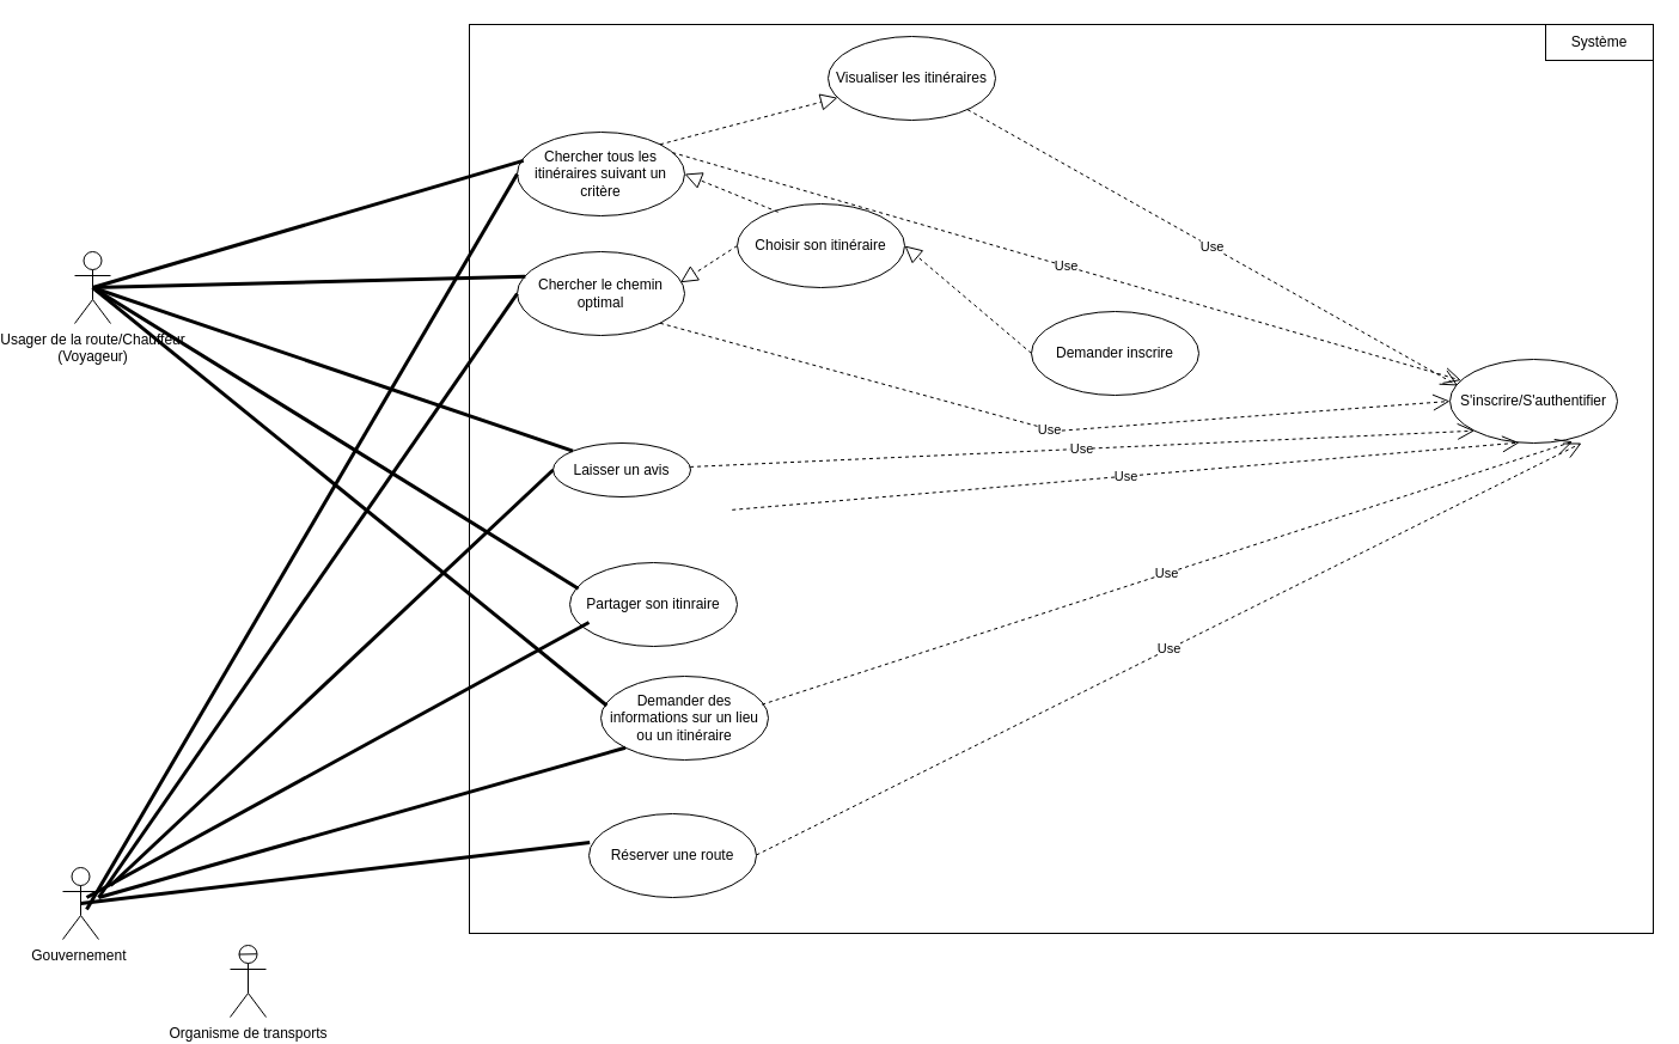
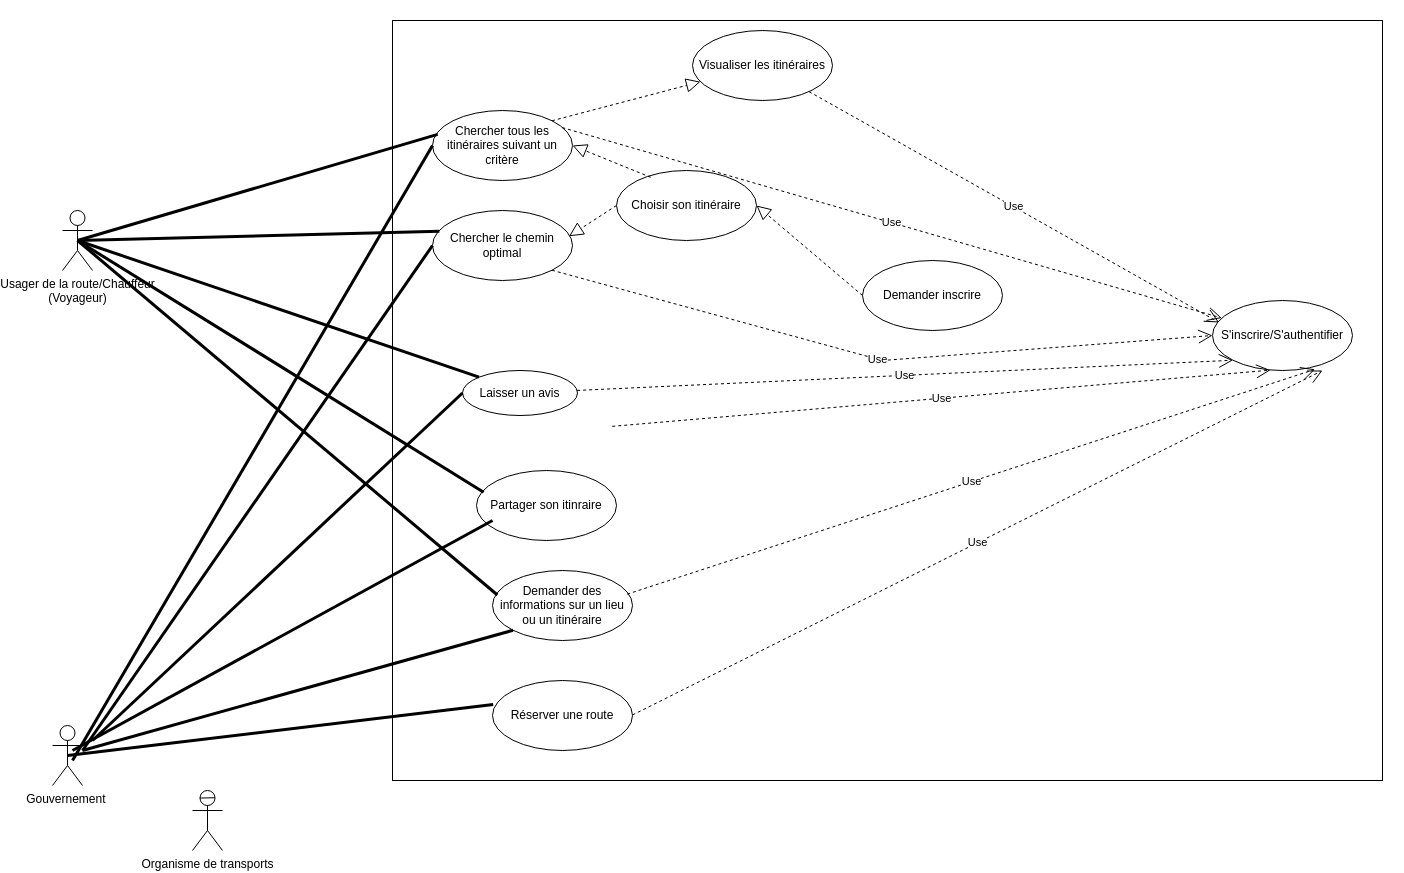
  <mxCell id="0" />
  <mxCell id="1" parent="0" />
  <mxCell id="2" value="&lt;span style=&quot;color: rgba(0, 0, 0, 0); font-family: monospace; font-size: 0px; text-align: start; text-wrap: nowrap; background-color: rgb(27, 29, 30);&quot;&gt;%3CmxGraphModel%3E%3Croot%3E%3CmxCell%20id%3D%220%22%2F%3E%3CmxCell%20id%3D%221%22%20parent%3D%220%22%2F%3E%3CmxCell%20id%3D%222%22%20value%3D%22%22%20style%3D%22endArrow%3Dblock%3Bdashed%3D1%3BendFill%3D0%3BendSize%3D12%3Bhtml%3D1%3Brounded%3D0%3BentryX%3D1%3BentryY%3D0.5%3BentryDx%3D0%3BentryDy%3D0%3BexitX%3D0%3BexitY%3D0.5%3BexitDx%3D0%3BexitDy%3D0%3B%22%20edge%3D%221%22%20parent%3D%221%22%3E%3CmxGeometry%20width%3D%22160%22%20relative%3D%221%22%20as%3D%22geometry%22%3E%3CmxPoint%20x%3D%22730%22%20y%3D%22155%22%20as%3D%22sourcePoint%22%2F%3E%3CmxPoint%20x%3D%22624%22%20y%3D%2265%22%20as%3D%22targetPoint%22%2F%3E%3C%2FmxGeometry%3E%3C%2FmxCell%3E%3C%2Froot%3E%3C%2FmxGraphModel%3E&lt;/span&gt;&lt;span style=&quot;color: rgba(0, 0, 0, 0); font-family: monospace; font-size: 0px; text-align: start; text-wrap: nowrap; background-color: rgb(27, 29, 30);&quot;&gt;%3CmxGraphModel%3E%3Croot%3E%3CmxCell%20id%3D%220%22%2F%3E%3CmxCell%20id%3D%221%22%20parent%3D%220%22%2F%3E%3CmxCell%20id%3D%222%22%20value%3D%22%22%20style%3D%22endArrow%3Dblock%3Bdashed%3D1%3BendFill%3D0%3BendSize%3D12%3Bhtml%3D1%3Brounded%3D0%3BentryX%3D1%3BentryY%3D0.5%3BentryDx%3D0%3BentryDy%3D0%3BexitX%3D0%3BexitY%3D0.5%3BexitDx%3D0%3BexitDy%3D0%3B%22%20edge%3D%221%22%20parent%3D%221%22%3E%3CmxGeometry%20width%3D%22160%22%20relative%3D%221%22%20as%3D%22geometry%22%3E%3CmxPoint%20x%3D%22730%22%20y%3D%22155%22%20as%3D%22sourcePoint%22%2F%3E%3CmxPoint%20x%3D%22624%22%20y%3D%2265%22%20as%3D%22targetPoint%22%2F%3E%3C%2FmxGeometry%3E%3C%2FmxCell%3E%3C%2Froot%3E%3C%2FmxGraphModel%3E&lt;/span&gt;&lt;span style=&quot;color: rgba(0, 0, 0, 0); font-family: monospace; font-size: 0px; text-align: start; text-wrap: nowrap; background-color: rgb(27, 29, 30);&quot;&gt;%3CmxGraphModel%3E%3Croot%3E%3CmxCell%20id%3D%220%22%2F%3E%3CmxCell%20id%3D%221%22%20parent%3D%220%22%2F%3E%3CmxCell%20id%3D%222%22%20value%3D%22%22%20style%3D%22endArrow%3Dblock%3Bdashed%3D1%3BendFill%3D0%3BendSize%3D12%3Bhtml%3D1%3Brounded%3D0%3BentryX%3D1%3BentryY%3D0.5%3BentryDx%3D0%3BentryDy%3D0%3BexitX%3D0%3BexitY%3D0.5%3BexitDx%3D0%3BexitDy%3D0%3B%22%20edge%3D%221%22%20parent%3D%221%22%3E%3CmxGeometry%20width%3D%22160%22%20relative%3D%221%22%20as%3D%22geometry%22%3E%3CmxPoint%20x%3D%22730%22%20y%3D%22155%22%20as%3D%22sourcePoint%22%2F%3E%3CmxPoint%20x%3D%22624%22%20y%3D%2265%22%20as%3D%22targetPoint%22%2F%3E%3C%2FmxGeometry%3E%3C%2FmxCell%3E%3C%2Froot%3E%3C%2FmxGraphModel%3E&lt;/span&gt;" style="whiteSpace=wrap;html=1;labelBackgroundColor=default;" vertex="1" parent="1"><mxGeometry x="360" y="20" width="990" height="760" as="geometry" /></mxCell>
  <mxCell id="3" value="Usager de la route/Chauffeur&lt;div&gt;(Voyageur)&lt;/div&gt;" style="shape=umlActor;verticalLabelPosition=bottom;verticalAlign=top;html=1;outlineConnect=0;" vertex="1" parent="1"><mxGeometry x="30" y="210" width="30" height="60" as="geometry" /></mxCell>
- <mxCell id="4" value="Système" style="rounded=0;labelBackgroundColor=none;labelBorderColor=none;fontColor=default;whiteSpace=wrap;html=1;" vertex="1" parent="1"><mxGeometry x="1260" y="20" width="90" height="30" as="geometry" /></mxCell>
  <mxCell id="5" value="Gouvernement&amp;nbsp;&lt;div&gt;&lt;br&gt;&lt;/div&gt;" style="shape=umlActor;verticalLabelPosition=bottom;verticalAlign=top;html=1;outlineConnect=0;" vertex="1" parent="1"><mxGeometry x="20" y="725" width="30" height="60" as="geometry" /></mxCell>
  <mxCell id="6" value="Organisme de transports" style="shape=umlActor;verticalLabelPosition=bottom;verticalAlign=top;html=1;" vertex="1" parent="1"><mxGeometry x="160" y="790" width="30" height="60" as="geometry" /></mxCell>
  <mxCell id="7" value="" style="endArrow=none;html=1;entryX=0.743;entryY=0.121;entryDx=0;entryDy=0;entryPerimeter=0;exitX=0.246;exitY=0.126;exitDx=0;exitDy=0;exitPerimeter=0;" edge="1" parent="1" source="6" target="6"><mxGeometry width="50" height="50" relative="1" as="geometry"><mxPoint x="730" y="840" as="sourcePoint" /><mxPoint x="780" y="790" as="targetPoint" /></mxGeometry></mxCell>
  <mxCell id="8" value="S'inscrire/S'authentifier" style="ellipse;whiteSpace=wrap;html=1;" vertex="1" parent="1"><mxGeometry x="1180" y="300" width="140" height="70" as="geometry" /></mxCell>
  <mxCell id="9" value="Chercher tous les itinéraires suivant un critère" style="ellipse;whiteSpace=wrap;html=1;" vertex="1" parent="1"><mxGeometry x="400" y="110" width="140" height="70" as="geometry" /></mxCell>
  <mxCell id="10" value="Chercher le chemin optimal" style="ellipse;whiteSpace=wrap;html=1;" vertex="1" parent="1"><mxGeometry x="400" y="210" width="140" height="70" as="geometry" /></mxCell>
  <mxCell id="11" value="" style="endArrow=block;dashed=1;endFill=0;endSize=12;html=1;rounded=0;entryX=0.975;entryY=0.368;entryDx=0;entryDy=0;entryPerimeter=0;exitX=0;exitY=0.5;exitDx=0;exitDy=0;" edge="1" parent="1" source="24" target="10"><mxGeometry width="160" relative="1" as="geometry"><mxPoint x="560.003" y="286.246" as="sourcePoint" /><mxPoint x="610.9" y="270" as="targetPoint" /></mxGeometry></mxCell>
  <mxCell id="12" value="Laisser un avis" style="ellipse;whiteSpace=wrap;html=1;" vertex="1" parent="1"><mxGeometry x="430" y="370" width="115" height="45" as="geometry" /></mxCell>
  <mxCell id="13" value="Demander inscrire" style="ellipse;whiteSpace=wrap;html=1;" vertex="1" parent="1"><mxGeometry x="830" y="260" width="140" height="70" as="geometry" /></mxCell>
  <mxCell id="14" value="Partager son itinraire" style="ellipse;whiteSpace=wrap;html=1;" vertex="1" parent="1"><mxGeometry x="444" y="470" width="140" height="70" as="geometry" /></mxCell>
- <mxCell id="15" value="Demander des informations sur un lieu ou un itinéraire" style="ellipse;whiteSpace=wrap;html=1;" vertex="1" parent="1"><mxGeometry x="470" y="565" width="140" height="70" as="geometry" /></mxCell>
+ <mxCell id="15" value="Demander des informations sur un lieu ou un itinéraire" style="ellipse;whiteSpace=wrap;html=1;" vertex="1" parent="1"><mxGeometry x="460" y="570" width="140" height="70" as="geometry" /></mxCell>
  <mxCell id="16" value="Réserver une route" style="ellipse;whiteSpace=wrap;html=1;" vertex="1" parent="1"><mxGeometry x="460" y="680" width="140" height="70" as="geometry" /></mxCell>
  <mxCell id="17" value="" style="endArrow=none;startArrow=none;endFill=0;startFill=0;endSize=8;html=1;verticalAlign=bottom;labelBackgroundColor=none;strokeWidth=3;rounded=0;exitX=0.5;exitY=0.5;exitDx=0;exitDy=0;exitPerimeter=0;entryX=0.037;entryY=0.341;entryDx=0;entryDy=0;entryPerimeter=0;" edge="1" parent="1" source="3" target="9"><mxGeometry width="160" relative="1" as="geometry"><mxPoint x="250" y="440" as="sourcePoint" /><mxPoint x="410" y="440" as="targetPoint" /></mxGeometry></mxCell>
  <mxCell id="18" value="" style="endArrow=none;startArrow=none;endFill=0;startFill=0;endSize=8;html=1;verticalAlign=bottom;labelBackgroundColor=none;strokeWidth=3;rounded=0;exitX=0.5;exitY=0.5;exitDx=0;exitDy=0;exitPerimeter=0;entryX=0.049;entryY=0.295;entryDx=0;entryDy=0;entryPerimeter=0;" edge="1" parent="1" source="3" target="10"><mxGeometry width="160" relative="1" as="geometry"><mxPoint x="250" y="450" as="sourcePoint" /><mxPoint x="410" y="450" as="targetPoint" /></mxGeometry></mxCell>
  <mxCell id="19" value="" style="endArrow=none;startArrow=none;endFill=0;startFill=0;endSize=8;html=1;verticalAlign=bottom;labelBackgroundColor=none;strokeWidth=3;rounded=0;entryX=0;entryY=0;entryDx=0;entryDy=0;exitX=0.5;exitY=0.5;exitDx=0;exitDy=0;exitPerimeter=0;" edge="1" parent="1" source="3" target="12"><mxGeometry width="160" relative="1" as="geometry"><mxPoint x="205" y="250" as="sourcePoint" /><mxPoint x="390" y="260" as="targetPoint" /></mxGeometry></mxCell>
  <mxCell id="20" value="" style="endArrow=none;startArrow=none;endFill=0;startFill=0;endSize=8;html=1;verticalAlign=bottom;labelBackgroundColor=none;strokeWidth=3;rounded=0;exitX=0.5;exitY=0.5;exitDx=0;exitDy=0;exitPerimeter=0;entryX=0.051;entryY=0.31;entryDx=0;entryDy=0;entryPerimeter=0;" edge="1" parent="1" source="3" target="14"><mxGeometry width="160" relative="1" as="geometry"><mxPoint x="250" y="450" as="sourcePoint" /><mxPoint x="410" y="450" as="targetPoint" /></mxGeometry></mxCell>
  <mxCell id="21" value="" style="endArrow=none;startArrow=none;endFill=0;startFill=0;endSize=8;html=1;verticalAlign=bottom;labelBackgroundColor=none;strokeWidth=3;rounded=0;entryX=0.035;entryY=0.35;entryDx=0;entryDy=0;entryPerimeter=0;exitX=0.5;exitY=0.5;exitDx=0;exitDy=0;exitPerimeter=0;" edge="1" parent="1" source="3" target="15"><mxGeometry width="160" relative="1" as="geometry"><mxPoint x="250" y="450" as="sourcePoint" /><mxPoint x="410" y="450" as="targetPoint" /></mxGeometry></mxCell>
  <mxCell id="22" value="" style="endArrow=none;startArrow=none;endFill=0;startFill=0;endSize=8;html=1;verticalAlign=bottom;labelBackgroundColor=none;strokeWidth=3;rounded=0;exitX=0.5;exitY=0.5;exitDx=0;exitDy=0;exitPerimeter=0;entryX=0.005;entryY=0.344;entryDx=0;entryDy=0;entryPerimeter=0;" edge="1" parent="1" source="5" target="16"><mxGeometry width="160" relative="1" as="geometry"><mxPoint x="250" y="450" as="sourcePoint" /><mxPoint x="410" y="450" as="targetPoint" /></mxGeometry></mxCell>
  <mxCell id="23" value="" style="endArrow=block;dashed=1;endFill=0;endSize=12;html=1;rounded=0;entryX=1;entryY=0.5;entryDx=0;entryDy=0;exitX=0;exitY=0.5;exitDx=0;exitDy=0;" edge="1" parent="1" source="13" target="24"><mxGeometry width="160" relative="1" as="geometry"><mxPoint x="837" y="344.74" as="sourcePoint" /><mxPoint x="686.62" y="340" as="targetPoint" /></mxGeometry></mxCell>
  <mxCell id="24" value="Choisir son itinéraire" style="ellipse;whiteSpace=wrap;html=1;" vertex="1" parent="1"><mxGeometry x="584" y="170" width="140" height="70" as="geometry" /></mxCell>
  <mxCell id="25" value="" style="endArrow=block;dashed=1;endFill=0;endSize=12;html=1;rounded=0;exitX=0.244;exitY=0.097;exitDx=0;exitDy=0;exitPerimeter=0;entryX=1;entryY=0.5;entryDx=0;entryDy=0;" edge="1" parent="1" source="24" target="9"><mxGeometry width="160" relative="1" as="geometry"><mxPoint x="560" y="115" as="sourcePoint" /><mxPoint x="628.843" y="139.541" as="targetPoint" /></mxGeometry></mxCell>
  <mxCell id="26" value="Visualiser les itinéraires" style="ellipse;whiteSpace=wrap;html=1;" vertex="1" parent="1"><mxGeometry x="660" y="30" width="140" height="70" as="geometry" /></mxCell>
  <mxCell id="27" value="" style="endArrow=block;dashed=1;endFill=0;endSize=12;html=1;rounded=0;exitX=1;exitY=0;exitDx=0;exitDy=0;" edge="1" parent="1" source="9" target="26"><mxGeometry width="160" relative="1" as="geometry"><mxPoint x="666" y="80" as="sourcePoint" /><mxPoint x="560" y="-10" as="targetPoint" /></mxGeometry></mxCell>
  <mxCell id="28" value="Use" style="endArrow=open;endSize=12;dashed=1;html=1;rounded=0;entryX=0.047;entryY=0.314;entryDx=0;entryDy=0;entryPerimeter=0;" edge="1" parent="1" source="26" target="8"><mxGeometry width="160" relative="1" as="geometry"><mxPoint x="710" y="300" as="sourcePoint" /><mxPoint x="870" y="300" as="targetPoint" /></mxGeometry></mxCell>
  <mxCell id="29" value="Use" style="endArrow=open;endSize=12;dashed=1;html=1;rounded=0;entryX=0.786;entryY=1;entryDx=0;entryDy=0;entryPerimeter=0;" edge="1" parent="1" target="8"><mxGeometry width="160" relative="1" as="geometry"><mxPoint x="600" y="714.47" as="sourcePoint" /><mxPoint x="760" y="714.47" as="targetPoint" /></mxGeometry></mxCell>
  <mxCell id="30" value="Use" style="endArrow=open;endSize=12;dashed=1;html=1;rounded=0;entryX=0;entryY=0.5;entryDx=0;entryDy=0;exitX=1;exitY=1;exitDx=0;exitDy=0;" edge="1" parent="1" source="10" target="8"><mxGeometry width="160" relative="1" as="geometry"><mxPoint x="950" y="440" as="sourcePoint" /><mxPoint x="1110" y="440" as="targetPoint" /><Array as="points"><mxPoint x="850" y="360" /></Array></mxGeometry></mxCell>
  <mxCell id="31" value="Use" style="endArrow=open;endSize=12;dashed=1;html=1;rounded=0;entryX=0.733;entryY=0.983;entryDx=0;entryDy=0;entryPerimeter=0;exitX=0.962;exitY=0.338;exitDx=0;exitDy=0;exitPerimeter=0;" edge="1" parent="1" source="15" target="8"><mxGeometry width="160" relative="1" as="geometry"><mxPoint x="820" y="504.47" as="sourcePoint" /><mxPoint x="980" y="504.47" as="targetPoint" /></mxGeometry></mxCell>
  <mxCell id="32" value="Use" style="endArrow=open;endSize=12;dashed=1;html=1;rounded=0;entryX=0.414;entryY=0.995;entryDx=0;entryDy=0;entryPerimeter=0;exitX=0.222;exitY=0.534;exitDx=0;exitDy=0;exitPerimeter=0;" edge="1" parent="1" source="2" target="8"><mxGeometry width="160" relative="1" as="geometry"><mxPoint x="760" y="440" as="sourcePoint" /><mxPoint x="920" y="440" as="targetPoint" /></mxGeometry></mxCell>
  <mxCell id="33" value="Use" style="endArrow=open;endSize=12;dashed=1;html=1;rounded=0;entryX=0;entryY=1;entryDx=0;entryDy=0;" edge="1" parent="1" source="12" target="8"><mxGeometry width="160" relative="1" as="geometry"><mxPoint x="740" y="390" as="sourcePoint" /><mxPoint x="900" y="390" as="targetPoint" /></mxGeometry></mxCell>
  <mxCell id="34" value="Use" style="endArrow=open;endSize=12;dashed=1;html=1;rounded=0;exitX=0.927;exitY=0.244;exitDx=0;exitDy=0;exitPerimeter=0;" edge="1" parent="1" source="9" target="8"><mxGeometry width="160" relative="1" as="geometry"><mxPoint x="730" y="300" as="sourcePoint" /><mxPoint x="890" y="300" as="targetPoint" /></mxGeometry></mxCell>
  <mxCell id="35" value="" style="endArrow=none;startArrow=none;endFill=0;startFill=0;endSize=8;html=1;verticalAlign=bottom;labelBackgroundColor=none;strokeWidth=3;rounded=0;entryX=0;entryY=0.5;entryDx=0;entryDy=0;" edge="1" parent="1" target="9"><mxGeometry width="160" relative="1" as="geometry"><mxPoint x="40" y="760" as="sourcePoint" /><mxPoint x="630" y="420" as="targetPoint" /></mxGeometry></mxCell>
  <mxCell id="36" value="" style="endArrow=none;startArrow=none;endFill=0;startFill=0;endSize=8;html=1;verticalAlign=bottom;labelBackgroundColor=none;strokeWidth=3;rounded=0;entryX=0;entryY=0.5;entryDx=0;entryDy=0;" edge="1" parent="1" target="12"><mxGeometry width="160" relative="1" as="geometry"><mxPoint x="60" y="740" as="sourcePoint" /><mxPoint x="630" y="420" as="targetPoint" /></mxGeometry></mxCell>
  <mxCell id="37" value="" style="endArrow=none;startArrow=none;endFill=0;startFill=0;endSize=8;html=1;verticalAlign=bottom;labelBackgroundColor=none;strokeWidth=3;rounded=0;entryX=0;entryY=0.5;entryDx=0;entryDy=0;" edge="1" parent="1" target="10"><mxGeometry width="160" relative="1" as="geometry"><mxPoint x="50" y="750" as="sourcePoint" /><mxPoint x="630" y="420" as="targetPoint" /></mxGeometry></mxCell>
  <mxCell id="38" value="" style="endArrow=none;startArrow=none;endFill=0;startFill=0;endSize=8;html=1;verticalAlign=bottom;labelBackgroundColor=none;strokeWidth=3;rounded=0;entryX=0;entryY=1;entryDx=0;entryDy=0;" edge="1" parent="1" target="15"><mxGeometry width="160" relative="1" as="geometry"><mxPoint x="50" y="750" as="sourcePoint" /><mxPoint x="180" y="754" as="targetPoint" /></mxGeometry></mxCell>
  <mxCell id="39" value="" style="endArrow=none;startArrow=none;endFill=0;startFill=0;endSize=8;html=1;verticalAlign=bottom;labelBackgroundColor=none;strokeWidth=3;rounded=0;" edge="1" parent="1"><mxGeometry width="160" relative="1" as="geometry"><mxPoint x="40" y="750" as="sourcePoint" /><mxPoint x="460" y="520" as="targetPoint" /></mxGeometry></mxCell>
